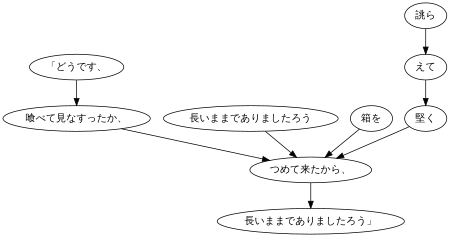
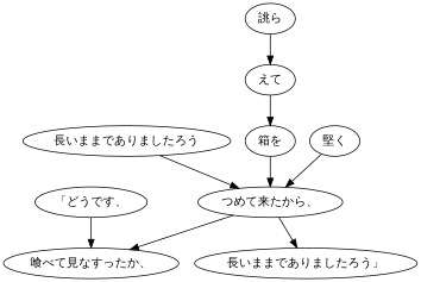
  digraph {
    fontname=Ubuntu
    node [fontname=Ubuntu]
    edge [fontname=Ubuntu]
    n1 [label="「どうです、"]
    n2 [label="喰べて見なすったか、"]
    n3 [label="つめて来たから、"]
    n4 [label="長いままでありましたろう」"]
    n5 [label="長いままでありましたろう"]
    n6 [label="箱を"]
    n7 [label="誂ら"]
    n8 [label="えて"]
    n9 [label="堅く"]
    n1 -> n2
-   n2 -> n3
+   n3 -> n2
    n3 -> n4
    n5 -> n3
    n6 -> n3
    n7 -> n8
-   n8 -> n9
+   n8 -> n6
    n9 -> n3
  }
